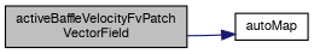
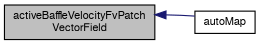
  digraph {
    rankdir=LR
    node [color=black fontname=FreeSans fontsize=10 shape=record]
    n1 [fillcolor=grey75 fontcolor=black height=0.2 label="activeBaffleVelocityFvPatch\lVectorField" style=filled width=0.4]
    n2 [height=0.2 label=autoMap width=0.4]
-   n1 -> n2 [color=midnightblue fontname=FreeSans fontsize=10 labelfontname=FreeSans labelfontsize=10 style=solid]
+   n2 -> n1 [color=midnightblue fontname=FreeSans fontsize=10 labelfontname=FreeSans labelfontsize=10 style=solid]
  }
